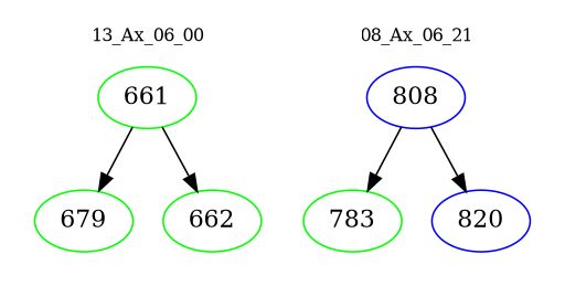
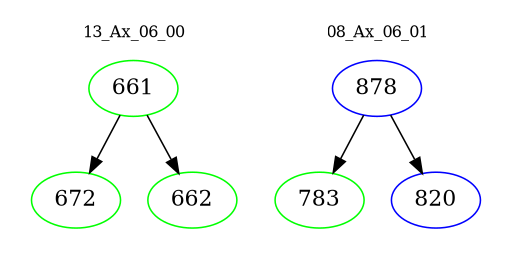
  digraph {
    node [color=green]
    edge [color=black]
    n1 [label=661]
-   n2 [label=679]
+   n2 [label=672]
    n3 [label=662]
-   n4 [color=blue label=808]
+   n4 [color=blue label=878]
    n5 [label=783]
    n6 [color=blue label=820]
    subgraph cluster_1 {
      color=white
      fontsize=10
      label="13_Ax_06_00"
      n1
      n2
      n3
    }
    subgraph cluster_2 {
      color=white
      fontsize=10
-     label="08_Ax_06_21"
+     label="08_Ax_06_01"
      n4
      n5
      n6
    }
    n1 -> n2
    n1 -> n3
    n4 -> n5
    n4 -> n6
  }
